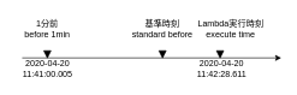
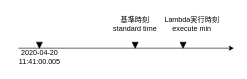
  <mxCell id="0" />
  <mxCell id="1" parent="0" />
  <mxCell id="2" value="" style="endArrow=classic;html=1;" edge="1" parent="1"><mxGeometry width="50" height="50" relative="1" as="geometry"><mxPoint x="30" y="80" as="sourcePoint" /><mxPoint x="390" y="80" as="targetPoint" /></mxGeometry></mxCell>
  <mxCell id="3" value="" style="triangle;whiteSpace=wrap;html=1;rotation=90;fillColor=#000000;" vertex="1" parent="1"><mxGeometry x="300" y="70" width="10" height="10" as="geometry" /></mxCell>
  <mxCell id="4" value="" style="triangle;whiteSpace=wrap;html=1;rotation=90;fillColor=#000000;" vertex="1" parent="1"><mxGeometry x="220" y="70" width="10" height="10" as="geometry" /></mxCell>
  <mxCell id="5" value="" style="triangle;whiteSpace=wrap;html=1;rotation=90;fillColor=#000000;" vertex="1" parent="1"><mxGeometry x="60" y="70" width="10" height="10" as="geometry" /></mxCell>
- <mxCell id="6" value="基準時刻&lt;br&gt;standard before" style="text;html=1;strokeColor=none;fillColor=none;align=center;verticalAlign=middle;whiteSpace=wrap;rounded=0;" vertex="1" parent="1"><mxGeometry x="180" y="20" width="90" height="40" as="geometry" /></mxCell>
- <mxCell id="7" value="Lambda実行時刻&lt;br&gt;execute time" style="text;html=1;strokeColor=none;fillColor=none;align=center;verticalAlign=middle;whiteSpace=wrap;rounded=0;" vertex="1" parent="1"><mxGeometry x="270" y="20" width="100" height="40" as="geometry" /></mxCell>
- <mxCell id="8" value="1分前&lt;br&gt;before 1min" style="text;html=1;strokeColor=none;fillColor=none;align=center;verticalAlign=middle;whiteSpace=wrap;rounded=0;" vertex="1" parent="1"><mxGeometry x="20" y="20" width="90" height="40" as="geometry" /></mxCell>
- <mxCell id="9" value="2020-04-20&lt;br&gt;11:42:28.611" style="text;html=1;strokeColor=none;fillColor=none;align=center;verticalAlign=middle;whiteSpace=wrap;rounded=0;" vertex="1" parent="1"><mxGeometry x="270" y="80" width="75" height="30" as="geometry" /></mxCell>
+ <mxCell id="6" value="基準時刻&lt;br&gt;standard time" style="text;html=1;strokeColor=none;fillColor=none;align=center;verticalAlign=middle;whiteSpace=wrap;rounded=0;" vertex="1" parent="1"><mxGeometry x="180" y="20" width="90" height="40" as="geometry" /></mxCell>
+ <mxCell id="7" value="Lambda実行時刻&lt;br&gt;execute min" style="text;html=1;strokeColor=none;fillColor=none;align=center;verticalAlign=middle;whiteSpace=wrap;rounded=0;" vertex="1" parent="1"><mxGeometry x="270" y="20" width="100" height="40" as="geometry" /></mxCell>
  <mxCell id="10" value="2020-04-20&lt;br&gt;11:41:00.005" style="text;html=1;strokeColor=none;fillColor=none;align=center;verticalAlign=middle;whiteSpace=wrap;rounded=0;" vertex="1" parent="1"><mxGeometry x="27.5" y="80" width="75" height="30" as="geometry" /></mxCell>
